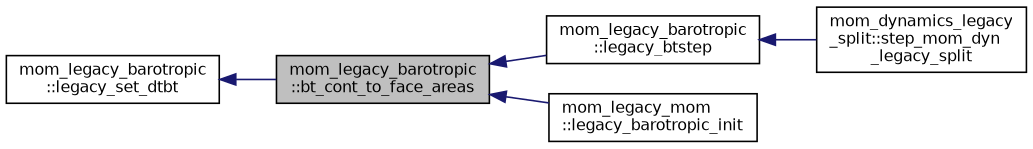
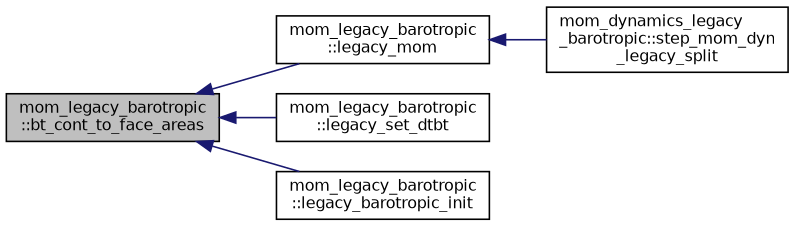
  digraph {
    rankdir=LR
    node [color=black fillcolor=white fontname=Helvetica fontsize=10 shape=record style=filled]
    edge [color=midnightblue dir=back fontname=Helvetica fontsize=10 labelfontname=Helvetica labelfontsize=10 style=solid]
    n1 [fillcolor=grey75 fontcolor=black height=0.2 label="mom_legacy_barotropic\l::bt_cont_to_face_areas" width=0.4]
-   n2 [height=0.2 label="mom_legacy_barotropic\l::legacy_btstep" width=0.4]
+   n2 [height=0.2 label="mom_legacy_barotropic\l::legacy_mom" width=0.4]
    n3 [height=0.2 label="mom_legacy_barotropic\l::legacy_set_dtbt" width=0.4]
-   n4 [height=0.2 label="mom_legacy_mom\l::legacy_barotropic_init" width=0.4]
-   n5 [height=0.2 label="mom_dynamics_legacy\l_split::step_mom_dyn\l_legacy_split" width=0.4]
+   n4 [height=0.2 label="mom_legacy_barotropic\l::legacy_barotropic_init" width=0.4]
+   n5 [height=0.2 label="mom_dynamics_legacy\l_barotropic::step_mom_dyn\l_legacy_split" width=0.4]
    n1 -> n2
-   n3 -> n1
+   n1 -> n3
    n1 -> n4
    n2 -> n5
  }
